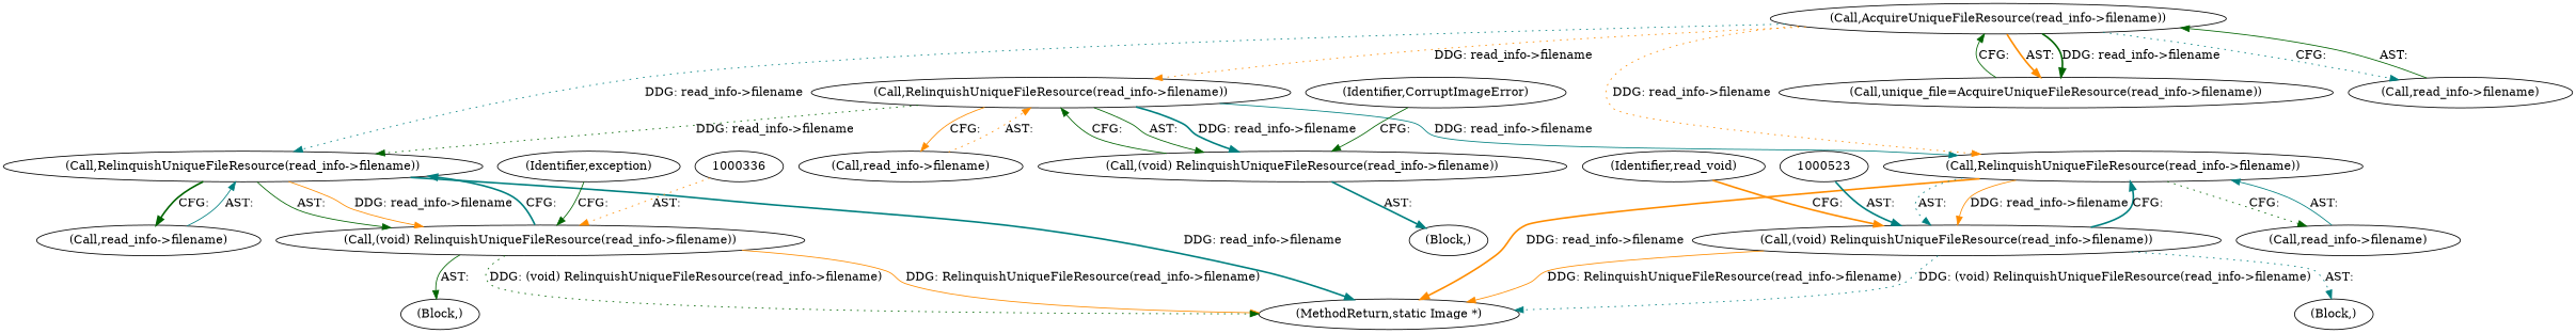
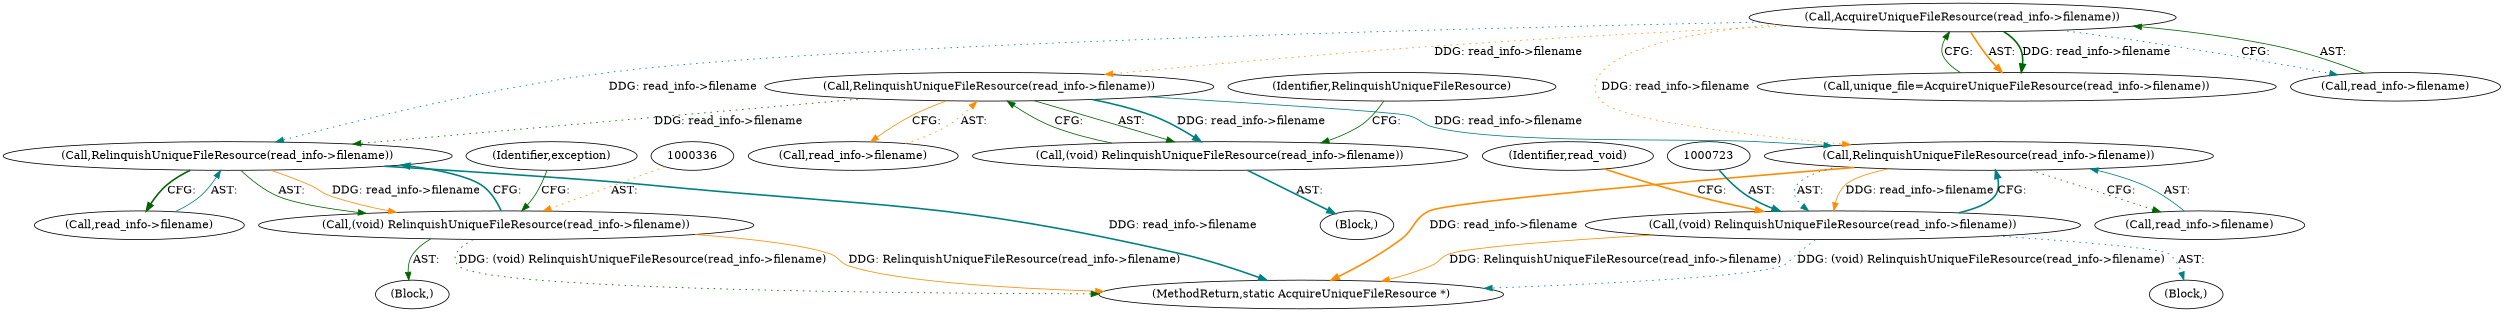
  digraph {
    edge [color=teal style=solid]
    n1 [label="(Call,RelinquishUniqueFileResource(read_info->filename))"]
    n2 [label="(Call,(void) RelinquishUniqueFileResource(read_info->filename))"]
    n3 [label="(Call,RelinquishUniqueFileResource(read_info->filename))"]
    n4 [label="(Call,RelinquishUniqueFileResource(read_info->filename))"]
    n5 [label="(Call,read_info->filename)"]
    n6 [label="(Block,)"]
    n7 [label="(Call,(void) RelinquishUniqueFileResource(read_info->filename))"]
    n8 [label="(Call,read_info->filename)"]
-   n9 [label="(MethodReturn,static Image *)"]
+   n9 [label="(MethodReturn,static AcquireUniqueFileResource *)"]
    n10 [label="(Call,(void) RelinquishUniqueFileResource(read_info->filename))"]
    n11 [label="(Call,read_info->filename)"]
    n12 [label="(Call,AcquireUniqueFileResource(read_info->filename))"]
    n13 [label="(Call,unique_file=AcquireUniqueFileResource(read_info->filename))"]
    n14 [label="(Call,read_info->filename)"]
    n15 [label="(Block,)"]
    n16 [label="(Block,)"]
    n17 [label="(Identifier,read_void)"]
    n18 [label="(Identifier,exception)"]
-   n19 [label="(Identifier,CorruptImageError)"]
+   n19 [label="(Identifier,RelinquishUniqueFileResource)"]
    1000336
-   1000523
+   1000523 [label=1000723]
    n1 -> n2 [color=darkgreen label="AST: "]
    n1 -> n2 [label="DDG: read_info->filename" style=bold]
    n1 -> n3 [color=darkgreen label="DDG: read_info->filename" style=dotted]
    n1 -> n4 [label="DDG: read_info->filename"]
    n1 -> n5 [color=darkorange label="CFG: "]
    n2 -> n1 [color=darkgreen label="CFG: "]
    n2 -> n6 [label="AST: " style=bold]
    n3 -> n7 [color=darkgreen label="AST: "]
    n3 -> n7 [color=darkorange label="DDG: read_info->filename"]
    n3 -> n8 [color=darkgreen label="CFG: " style=bold]
    n3 -> n9 [label="DDG: read_info->filename" style=bold]
    n4 -> n9 [color=darkorange label="DDG: read_info->filename" style=bold]
    n4 -> n10 [label="AST: " style=dotted]
    n4 -> n10 [color=darkorange label="DDG: read_info->filename"]
    n4 -> n11 [color=darkgreen label="CFG: " style=dotted]
    n5 -> n1 [color=darkorange label="AST: " style=dotted]
    n7 -> n3 [label="CFG: " style=bold]
    n7 -> n9 [color=darkorange label="DDG: RelinquishUniqueFileResource(read_info->filename)"]
    n7 -> n9 [color=darkgreen label="DDG: (void) RelinquishUniqueFileResource(read_info->filename)" style=dotted]
    n7 -> n15 [color=darkgreen label="AST: "]
    n8 -> n3 [label="AST: "]
    n10 -> n4 [label="CFG: " style=bold]
    n10 -> n9 [color=darkorange label="DDG: RelinquishUniqueFileResource(read_info->filename)"]
    n10 -> n9 [label="DDG: (void) RelinquishUniqueFileResource(read_info->filename)" style=dotted]
    n10 -> n16 [label="AST: " style=dotted]
    n11 -> n4 [label="AST: "]
    n12 -> n1 [color=darkorange label="DDG: read_info->filename" style=dotted]
    n12 -> n3 [label="DDG: read_info->filename" style=dotted]
    n12 -> n4 [color=darkorange label="DDG: read_info->filename" style=dotted]
    n12 -> n13 [color=darkorange label="AST: " style=bold]
    n12 -> n13 [color=darkgreen label="DDG: read_info->filename" style=bold]
    n12 -> n14 [label="CFG: " style=dotted]
    n13 -> n12 [color=darkgreen label="CFG: "]
    n14 -> n12 [color=darkgreen label="AST: "]
    n17 -> n10 [color=darkorange label="CFG: " style=bold]
    n18 -> n7 [color=darkgreen label="CFG: "]
    n19 -> n2 [color=darkgreen label="CFG: "]
    1000336 -> n7 [color=darkorange label="AST: " style=dotted]
    1000523 -> n10 [label="AST: " style=bold]
  }
